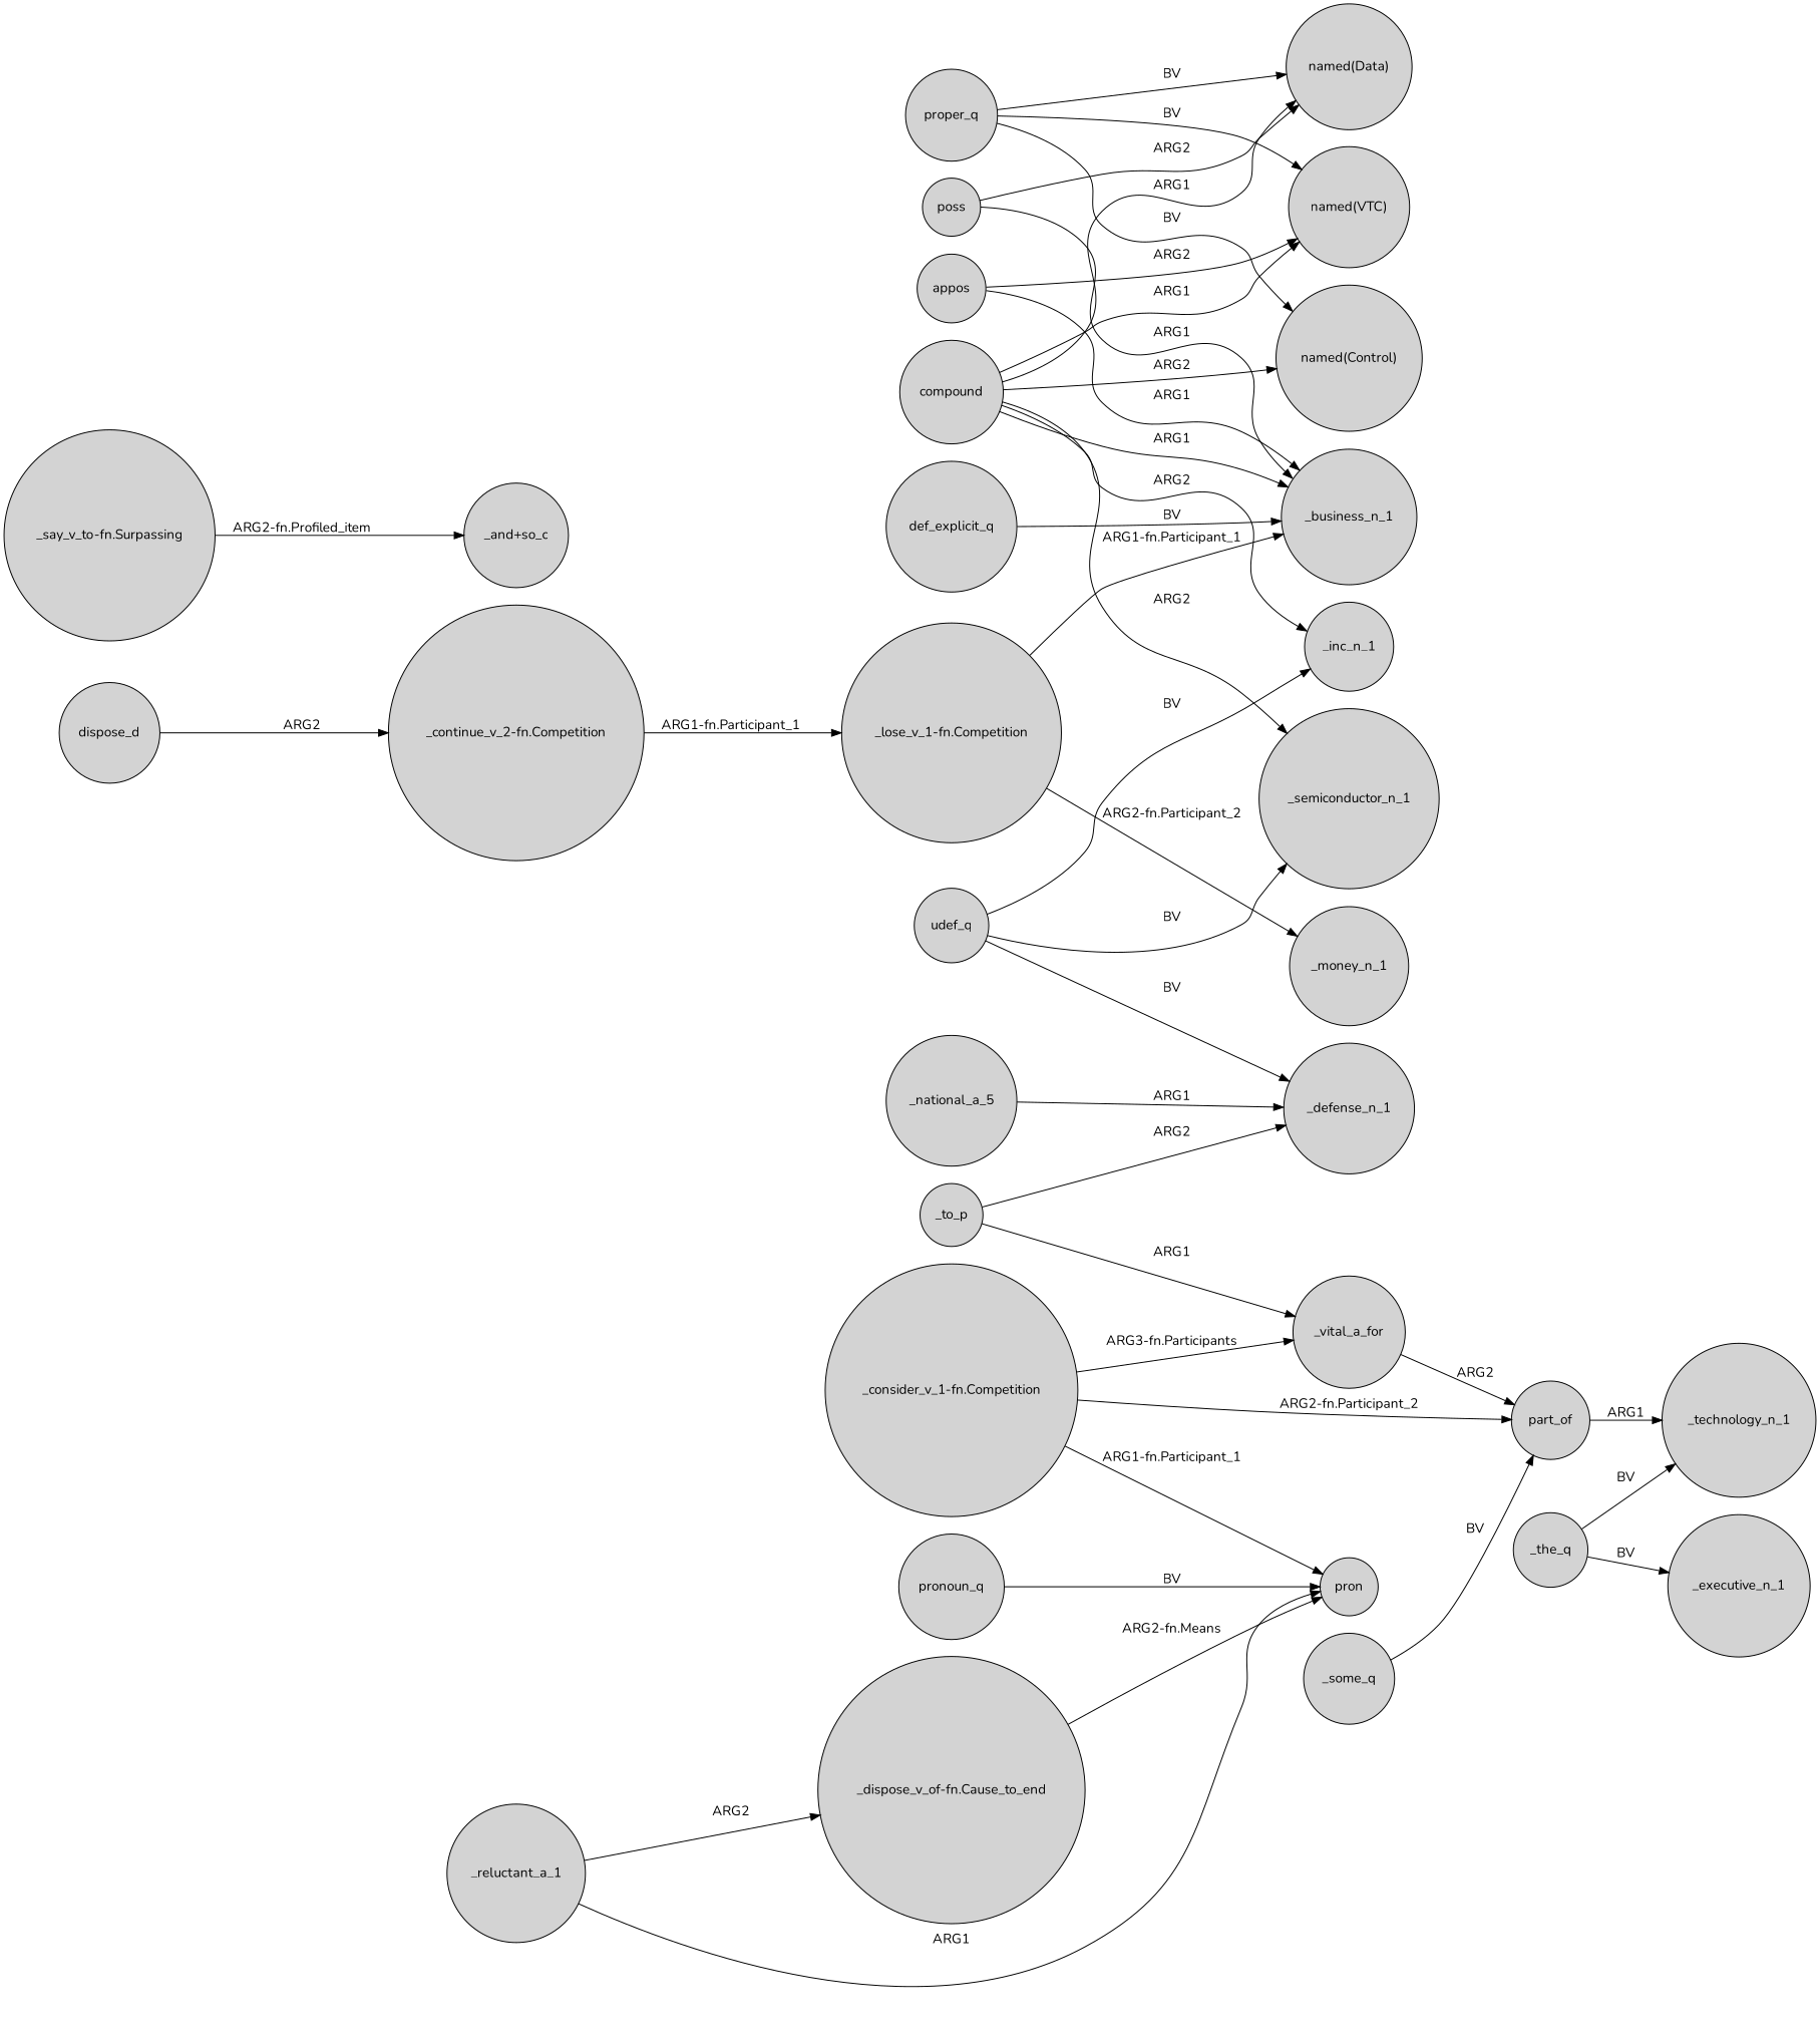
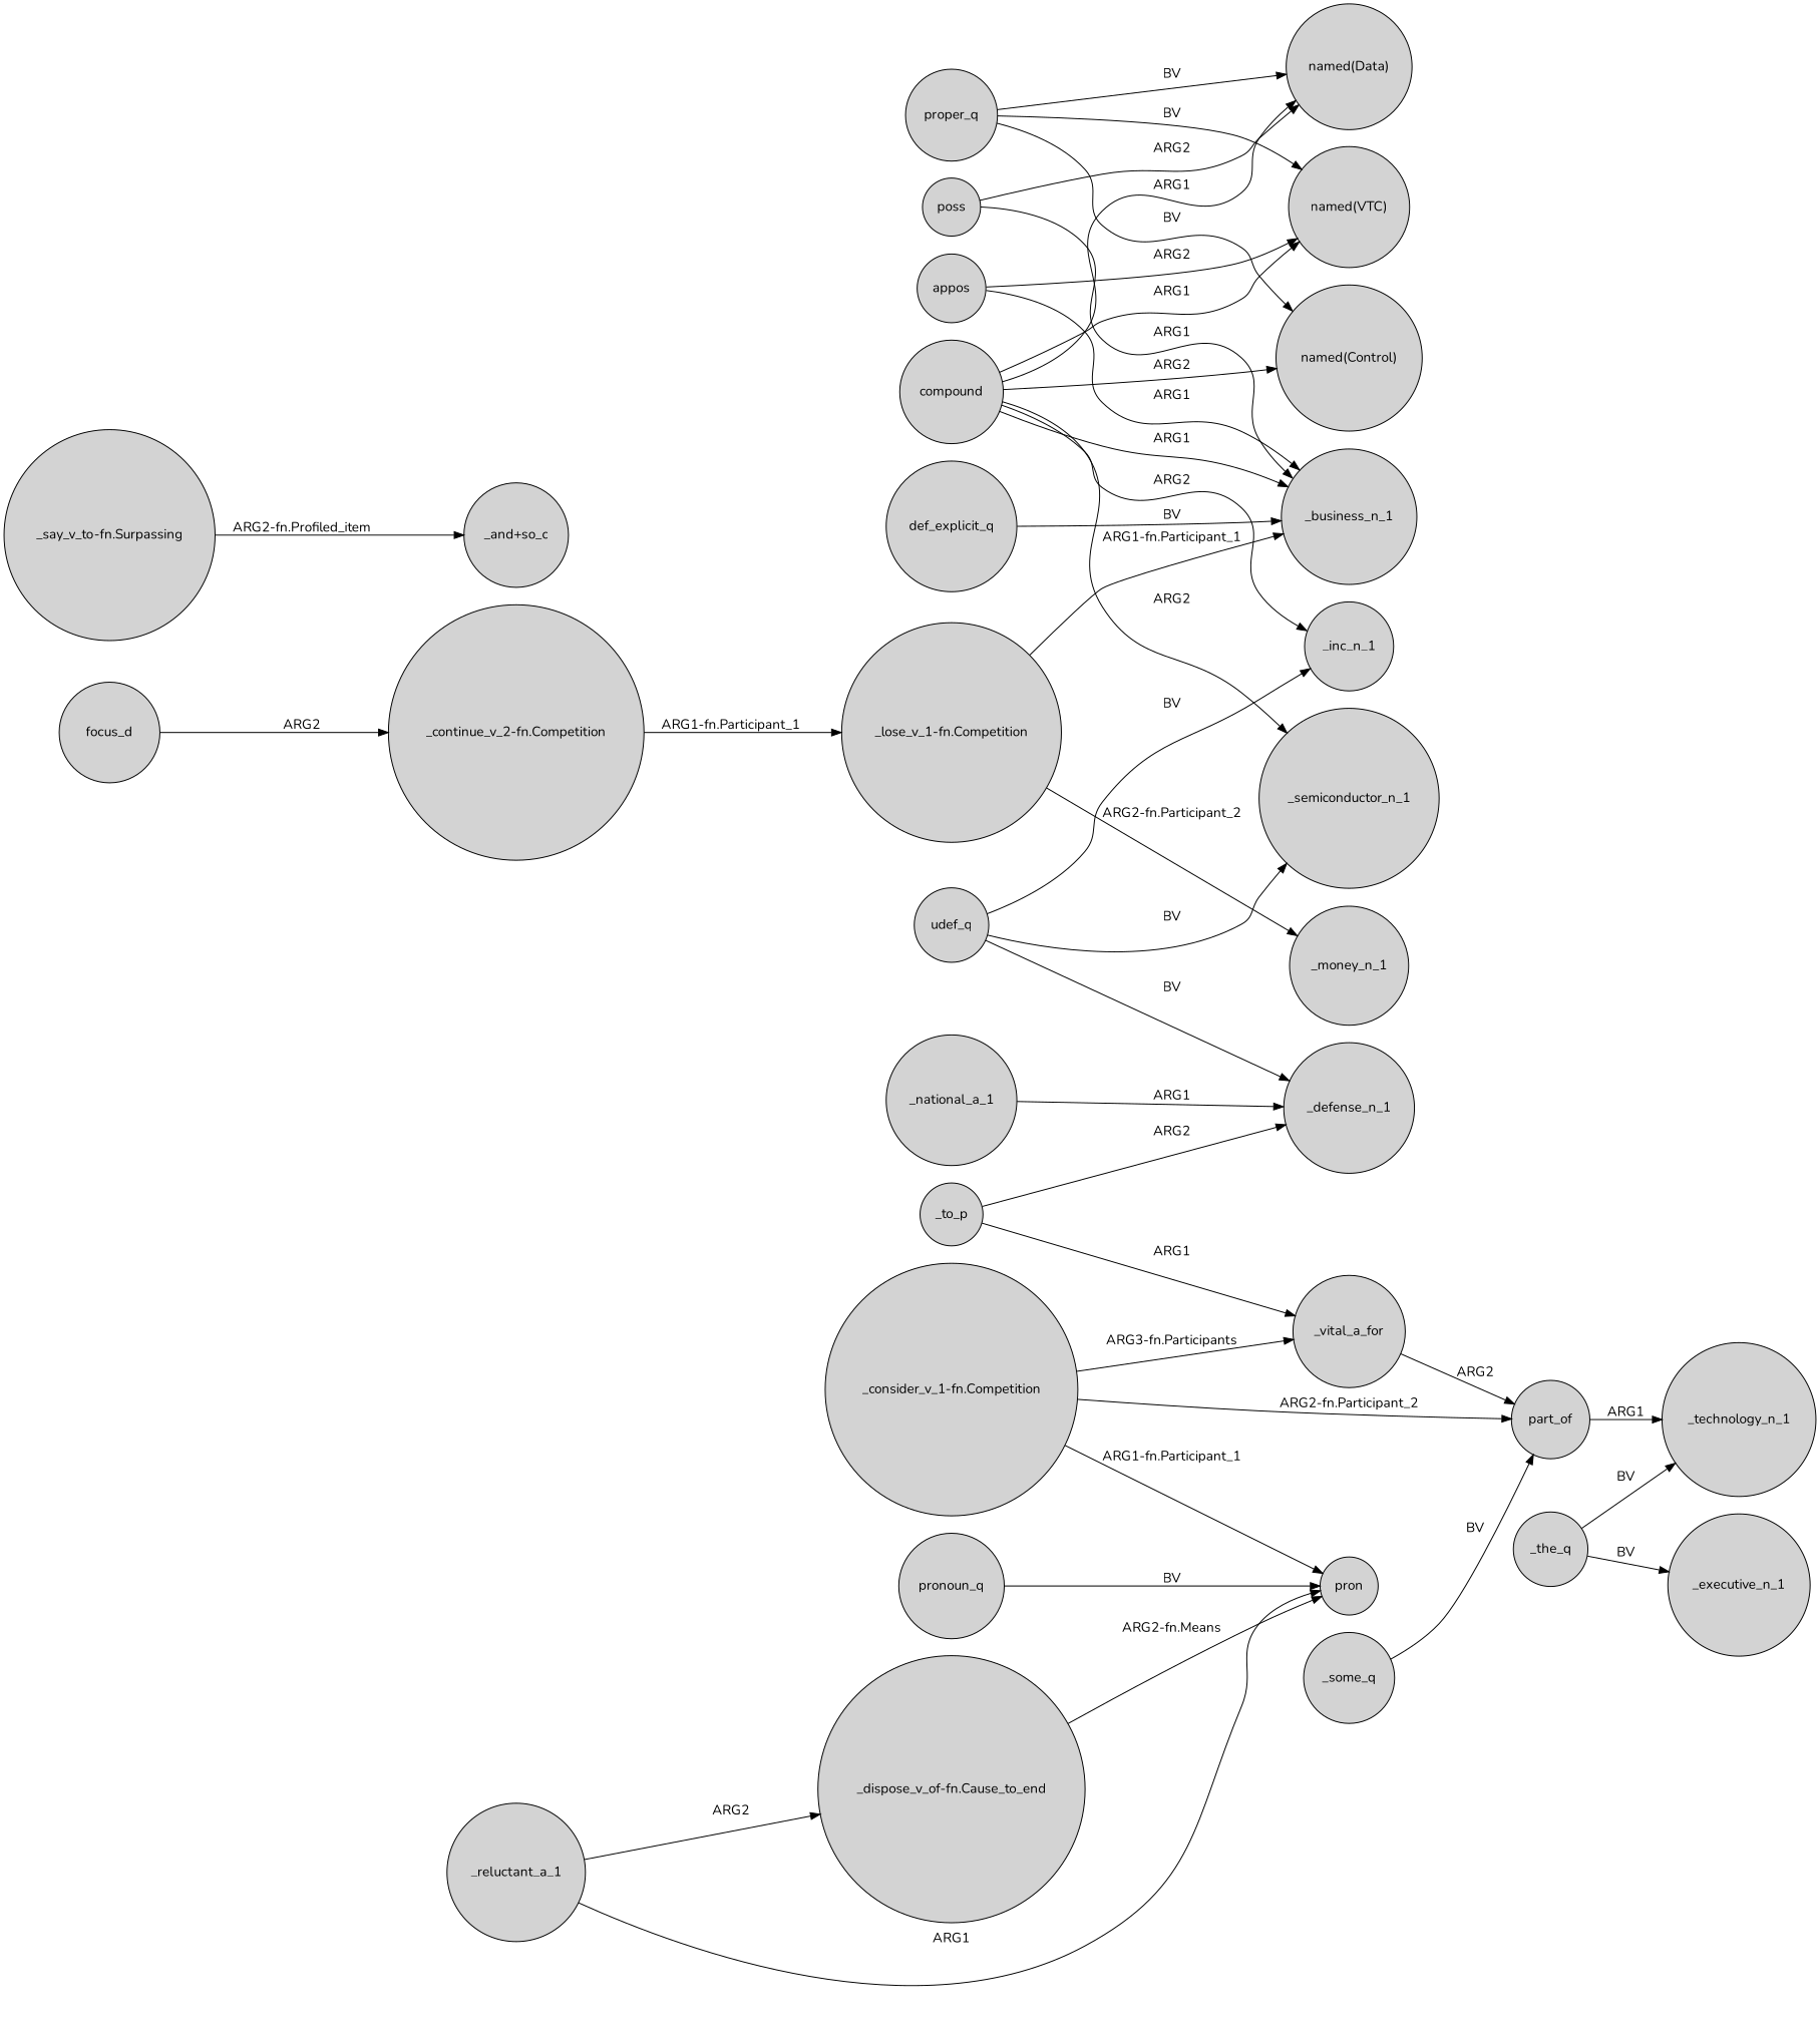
  digraph {
    fontname=Nunito
    rankdir=LR
    node [fontname=Nunito shape=circle style=filled]
    edge [fontname=Nunito]
    proper_q
    "named(Control)"
    "named(VTC)"
    "named(Data)"
    def_explicit_q
    _business_n_1
    _to_p
    _vital_a_for
    _defense_n_1
    part_of
    _technology_n_1
    poss
-   _national_a_1 [label=_national_a_5]
+   _national_a_1
    compound
    _semiconductor_n_1
    _inc_n_1
    "_continue_v_2-fn.Competition"
    "_lose_v_1-fn.Competition"
    "_consider_v_1-fn.Competition"
    pron
    udef_q
    _money_n_1
    appos
    pronoun_q
    _reluctant_a_1
    "_dispose_v_of-fn.Cause_to_end"
    "_say_v_to-fn.Surpassing"
    "_and+so_c"
-   focus_d [label=dispose_d]
+   focus_d
    _some_q
    _the_q
    _executive_n_1
    proper_q -> "named(Control)" [label=BV]
    proper_q -> "named(VTC)" [label=BV]
    proper_q -> "named(Data)" [label=BV]
    def_explicit_q -> _business_n_1 [label=BV]
    _to_p -> _vital_a_for [label=ARG1]
    _to_p -> _defense_n_1 [label=ARG2]
    _vital_a_for -> part_of [label=ARG2]
    part_of -> _technology_n_1 [label=ARG1]
    poss -> "named(Data)" [label=ARG2]
    poss -> _business_n_1 [label=ARG1]
    _national_a_1 -> _defense_n_1 [label=ARG1]
    compound -> "named(Control)" [label=ARG2]
    compound -> "named(VTC)" [label=ARG1]
    compound -> "named(Data)" [label=ARG1]
    compound -> _business_n_1 [label=ARG1]
    compound -> _semiconductor_n_1 [label=ARG2]
    compound -> _inc_n_1 [label=ARG2]
    "_continue_v_2-fn.Competition" -> "_lose_v_1-fn.Competition" [label="ARG1-fn.Participant_1"]
    "_lose_v_1-fn.Competition" -> _business_n_1 [label="ARG1-fn.Participant_1"]
    "_lose_v_1-fn.Competition" -> _money_n_1 [label="ARG2-fn.Participant_2"]
    "_consider_v_1-fn.Competition" -> _vital_a_for [label="ARG3-fn.Participants"]
    "_consider_v_1-fn.Competition" -> part_of [label="ARG2-fn.Participant_2"]
    "_consider_v_1-fn.Competition" -> pron [label="ARG1-fn.Participant_1"]
    udef_q -> _defense_n_1 [label=BV]
    udef_q -> _semiconductor_n_1 [label=BV]
    udef_q -> _inc_n_1 [label=BV]
    appos -> "named(VTC)" [label=ARG2]
    appos -> _business_n_1 [label=ARG1]
    pronoun_q -> pron [label=BV]
    _reluctant_a_1 -> pron [label=ARG1]
    _reluctant_a_1 -> "_dispose_v_of-fn.Cause_to_end" [label=ARG2]
    "_dispose_v_of-fn.Cause_to_end" -> pron [label="ARG2-fn.Means"]
    "_say_v_to-fn.Surpassing" -> "_and+so_c" [label="ARG2-fn.Profiled_item"]
    focus_d -> "_continue_v_2-fn.Competition" [label=ARG2]
    _some_q -> part_of [label=BV]
    _the_q -> _technology_n_1 [label=BV]
    _the_q -> _executive_n_1 [label=BV]
  }
